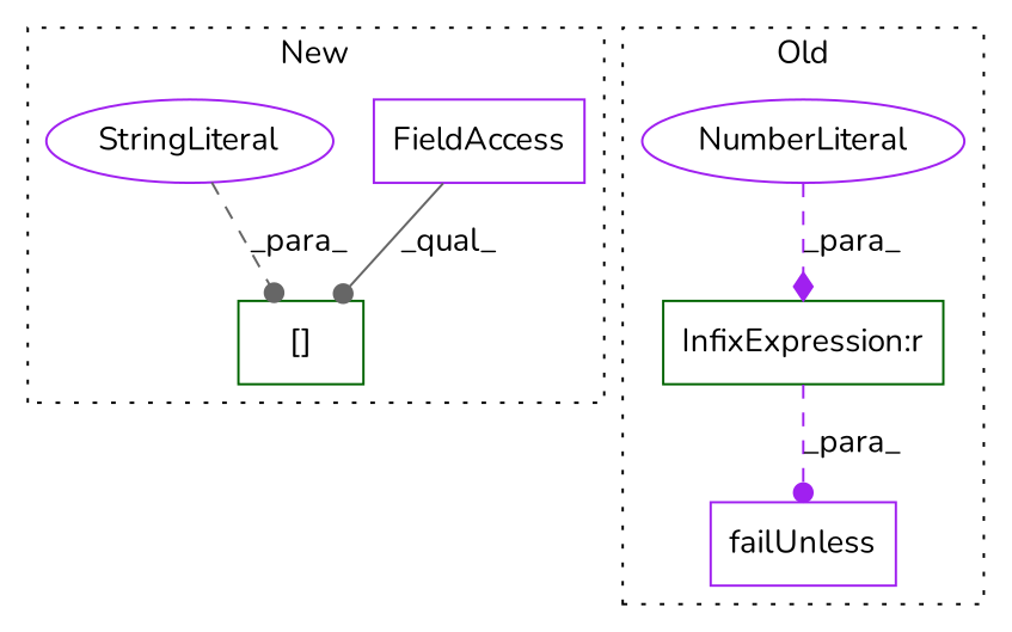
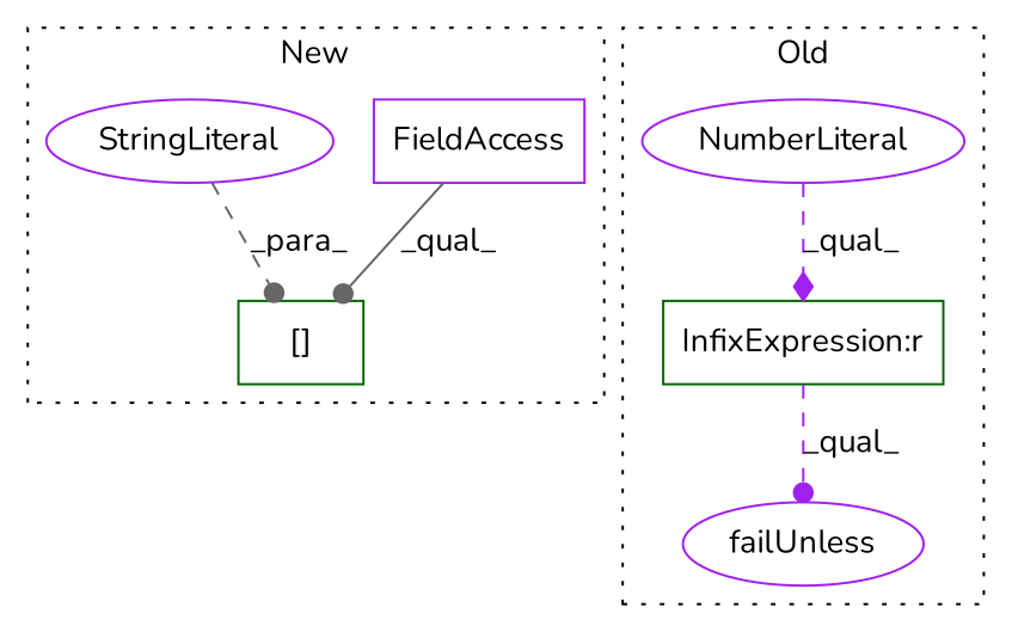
  digraph {
    fontname=Nunito
    node [color=purple fontname=Nunito l=3 shape=box]
    edge [arrowhead=dot color=gray40 fontname=Nunito style=dashed]
    n1 [a=2 color=darkgreen l="16,1" label="[]" s="2280,2309"]
    n2 [a=22 l=15 label=FieldAccess s=2280]
    n3 [a=45 l=13 label=StringLiteral s=2296 shape=ellipse]
-   n4 [a=32 l="11,1" label=failUnless s="1625,1676"]
+   n4 [a=32 l="11,1" label=failUnless s="1625,1676" shape=ellipse]
    n5 [a=27 color=darkgreen label="InfixExpression:r" s=1670]
    n6 [a=34 label=NumberLiteral s=1673 shape=ellipse]
    subgraph cluster_1 {
      label=New
      style=dotted
      n1
      n2
      n3
    }
    subgraph cluster_2 {
      label=Old
      style=dotted
      n4
      n5
      n6
    }
    n2 -> n1 [label=_qual_ style=solid]
    n3 -> n1 [label=_para_]
-   n5 -> n4 [color=purple label=_para_]
-   n6 -> n5 [arrowhead=diamond color=purple label=_para_]
+   n5 -> n4 [color=purple label=_qual_]
+   n6 -> n5 [arrowhead=diamond color=purple label=_qual_]
  }
